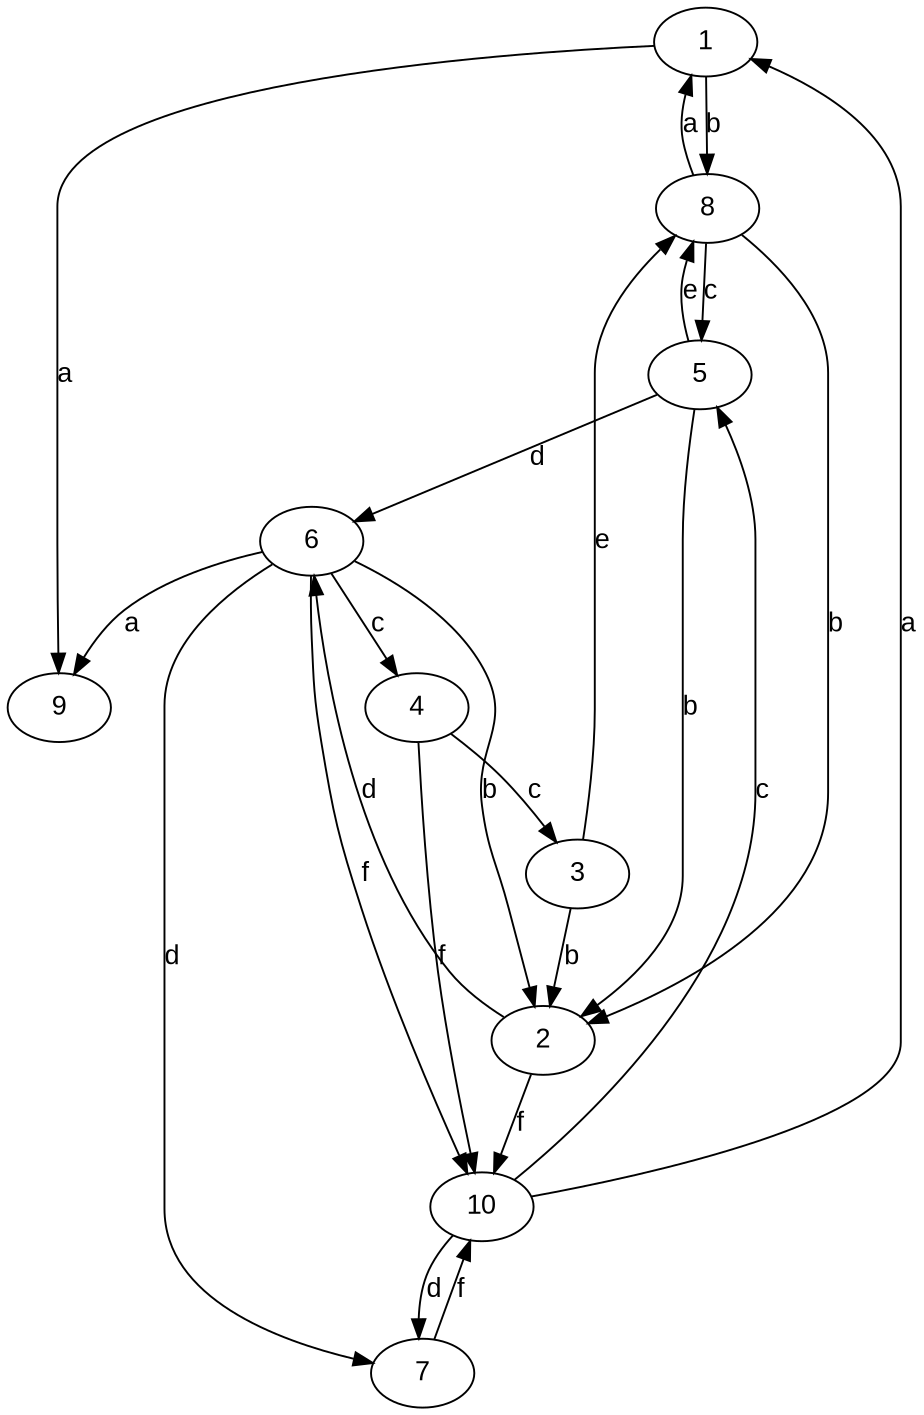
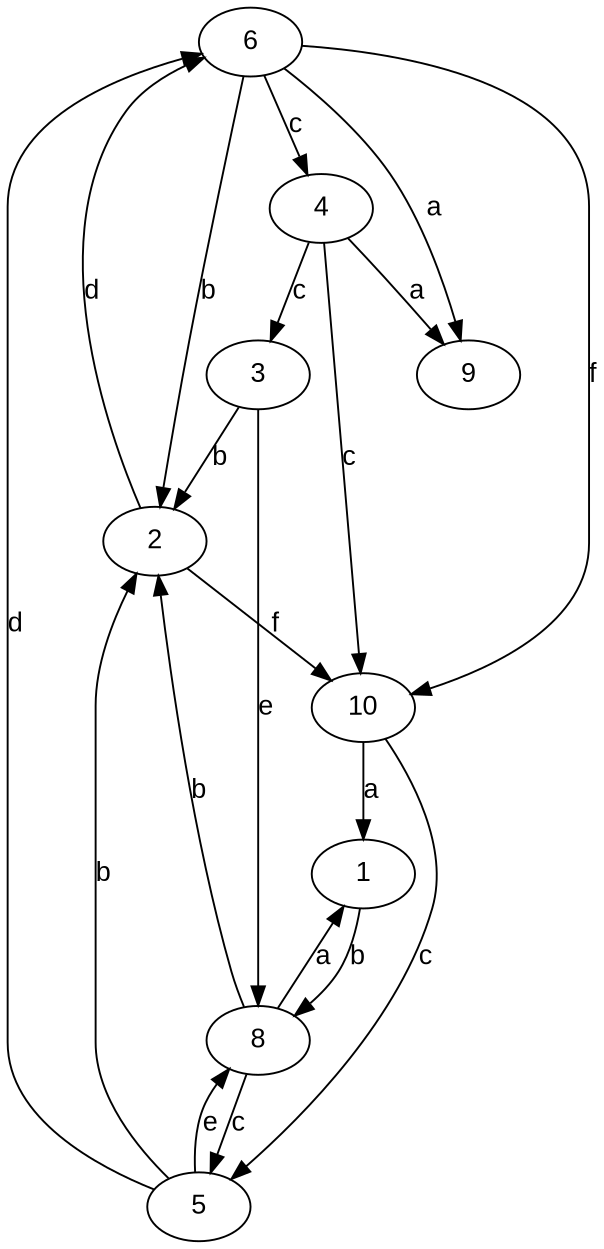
  strict digraph {
    fontname="Liberation Sans"
    node [fontname="Liberation Sans"]
    edge [fontname="Liberation Sans"]
    n1 [label=9]
    1
    8
    2
    5
    6
    10
    4
-   7
    3
-   1 -> n1 [label=a]
+   4 -> n1 [label=a]
    1 -> 8 [label=b]
    8 -> 1 [label=a]
    8 -> 2 [label=b]
    8 -> 5 [label=c]
    2 -> 6 [label=d]
    2 -> 10 [label=f]
    5 -> 8 [label=e]
    5 -> 2 [label=b]
    5 -> 6 [label=d]
    6 -> n1 [label=a]
    6 -> 2 [label=b]
    6 -> 10 [label=f]
    6 -> 4 [label=c]
-   6 -> 7 [label=d]
    10 -> 1 [label=a]
    10 -> 5 [label=c]
-   10 -> 7 [label=d]
-   4 -> 10 [label=f]
+   4 -> 10 [label=c]
    4 -> 3 [label=c]
-   7 -> 10 [label=f]
    3 -> 8 [label=e]
    3 -> 2 [label=b]
  }
